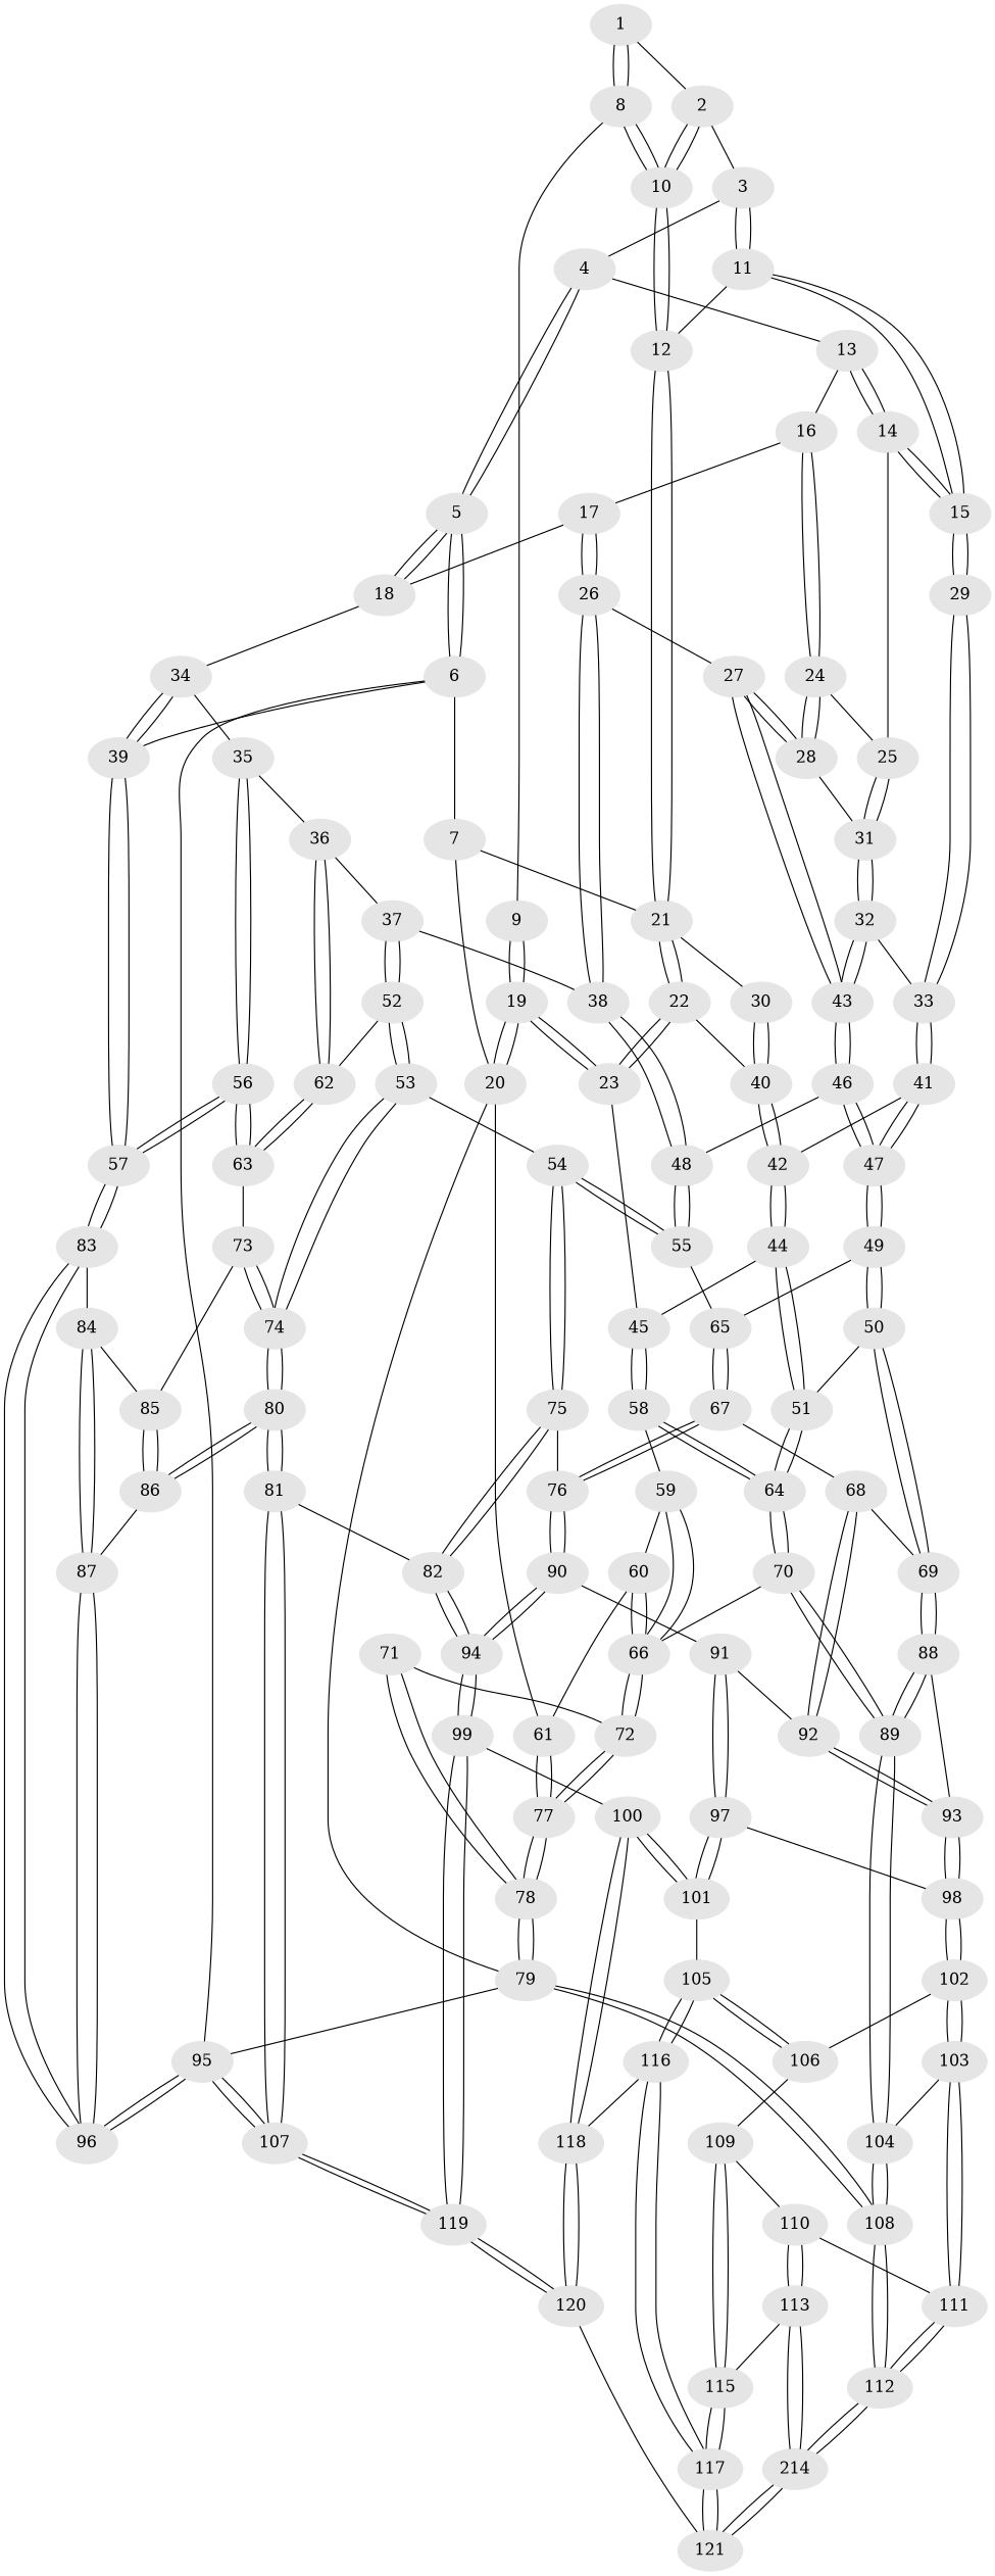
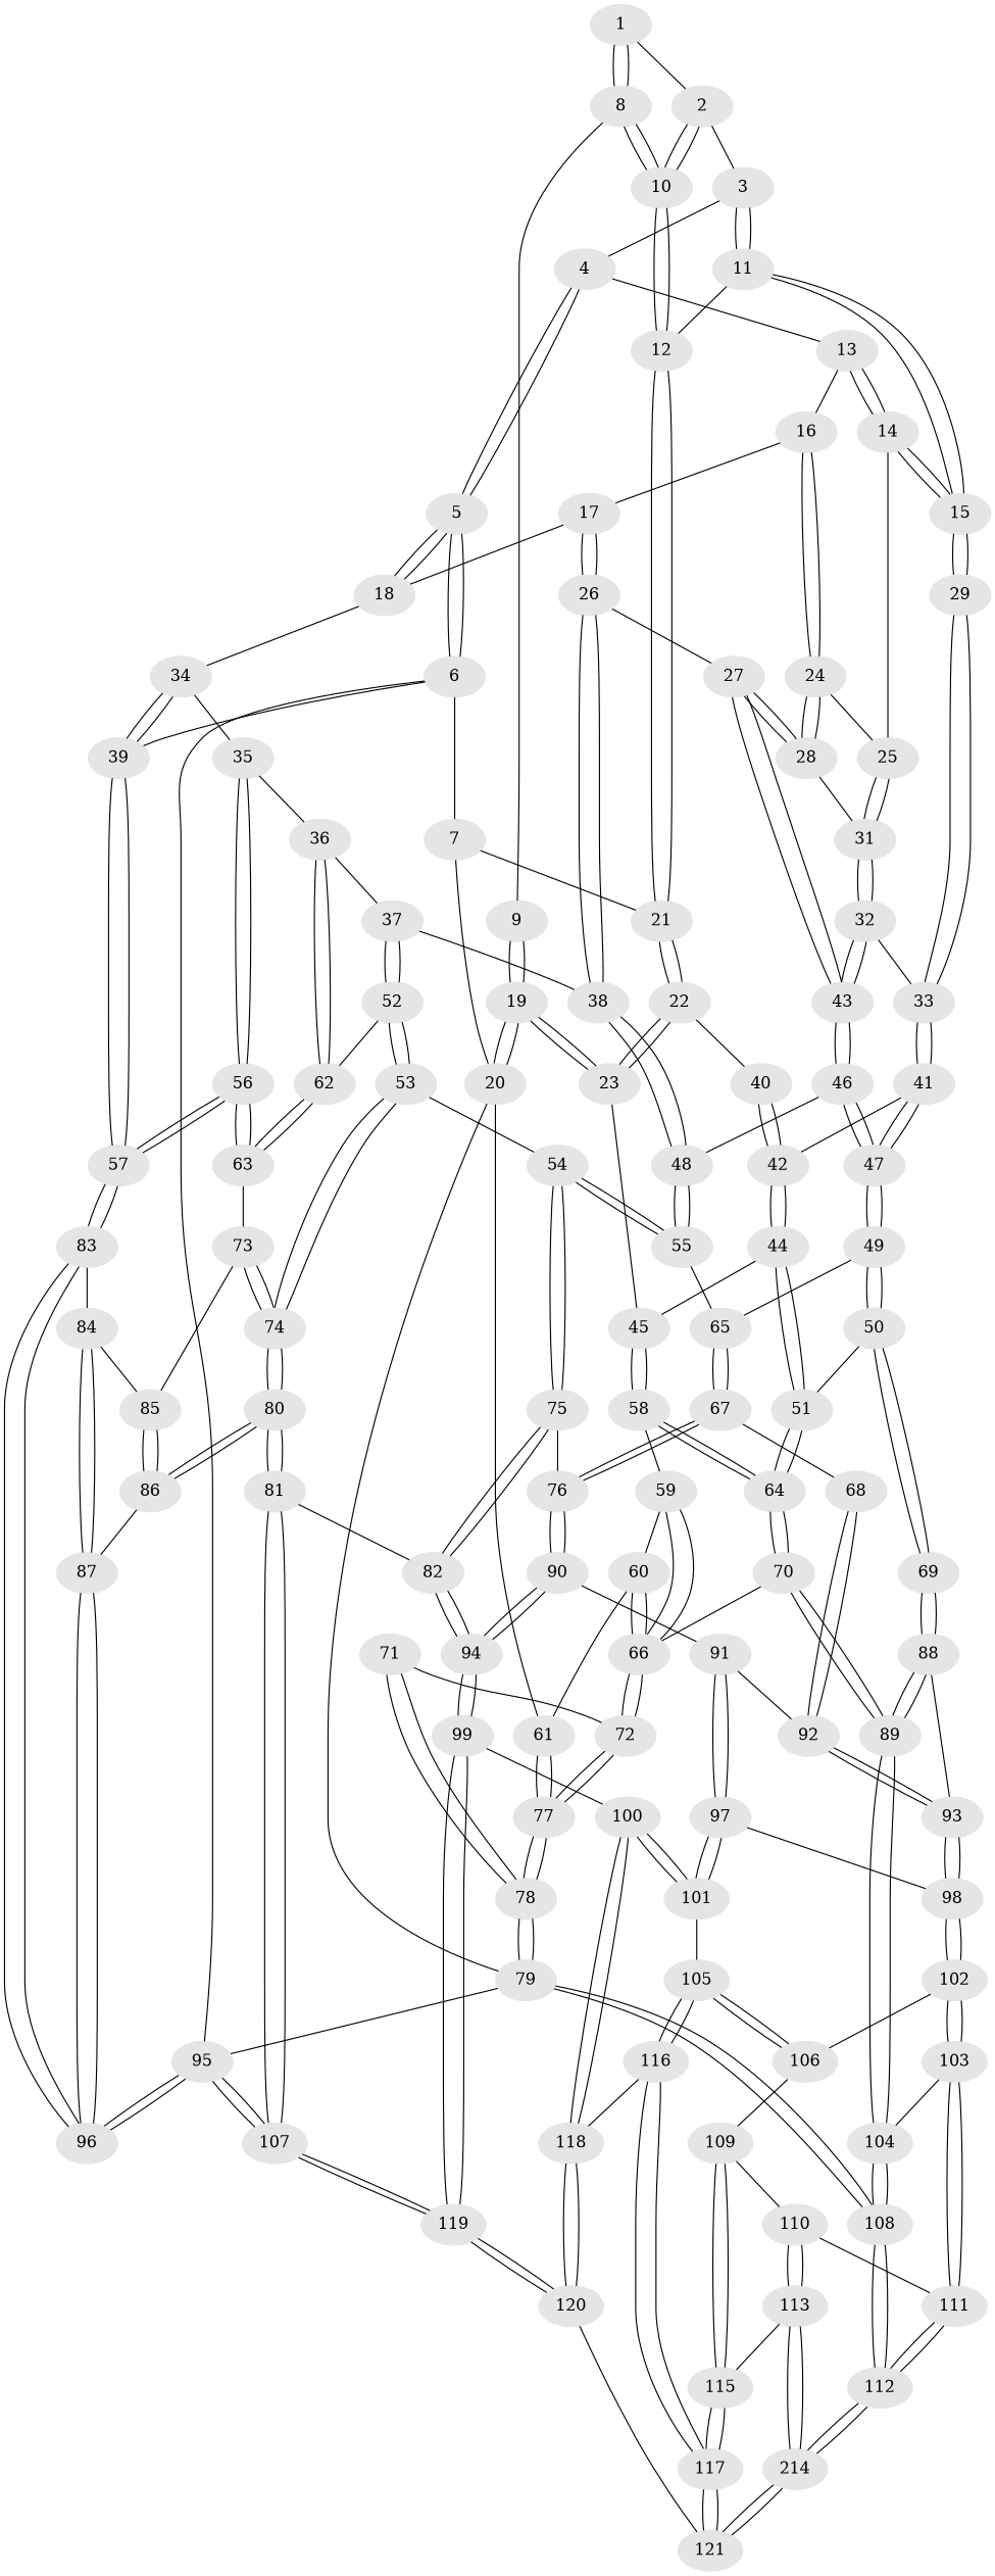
  graph {
    node [color=gray90 style=filled]
    1
    2
    8
    3
    10
    9
    4
    11
    12
    5
    13
    15
    6
    18
    14
    16
    7
    39
    95
    34
    20
    21
    57
    107
    96
    19
    61
    79
    23
    29
    22
-   30
    25
    17
    24
    31
    33
    26
    28
    27
    38
    35
    45
    77
    108
    40
    42
    58
    32
    43
    48
    46
    41
    47
    36
    56
    37
    62
    63
    52
    53
    55
    83
    44
    49
    51
    64
    59
    50
    65
    69
    67
    88
    70
    54
    74
    75
    80
    76
    82
    73
    84
    60
    66
    72
    78
    85
    89
    68
    92
    90
    93
    71
    104
    86
    81
    94
    91
    112
    87
    119
    99
    98
    97
    101
    102
    100
    105
    103
    106
    118
    120
    116
    111
    109
    117
    110
    115
    n119 [label=214]
    113
    121
    1 -- 2
    1 -- 8
    1 -- 8
    2 -- 3
    2 -- 10
    2 -- 10
    8 -- 10
    8 -- 10
    8 -- 9
    3 -- 4
    3 -- 11
    3 -- 11
    10 -- 12
    10 -- 12
    9 -- 19
    9 -- 19
    4 -- 5
    4 -- 5
    4 -- 13
    11 -- 12
    11 -- 15
    11 -- 15
    12 -- 21
    12 -- 21
    5 -- 6
    5 -- 6
    5 -- 18
    5 -- 18
    13 -- 14
    13 -- 14
    13 -- 16
    15 -- 29
    15 -- 29
    6 -- 7
    6 -- 39
    6 -- 95
    18 -- 34
    14 -- 15
    14 -- 15
    14 -- 25
    16 -- 17
    16 -- 24
    16 -- 24
    7 -- 20
    7 -- 21
    39 -- 57
    39 -- 57
    95 -- 107
    95 -- 107
    95 -- 96
    95 -- 96
    34 -- 39
    34 -- 39
    34 -- 35
    20 -- 61
    20 -- 79
    21 -- 22
    21 -- 22
-   21 -- 30
    57 -- 83
    57 -- 83
    107 -- 119
    107 -- 119
    19 -- 20
    19 -- 20
    19 -- 23
    19 -- 23
    61 -- 77
    61 -- 77
    79 -- 95
    79 -- 108
    79 -- 108
    23 -- 45
    29 -- 33
    29 -- 33
    22 -- 23
    22 -- 23
    22 -- 40
-   30 -- 40
-   30 -- 40
    25 -- 31
    25 -- 31
    17 -- 18
    17 -- 26
    17 -- 26
    24 -- 25
    24 -- 28
    24 -- 28
    31 -- 32
    31 -- 32
    33 -- 41
    33 -- 41
    26 -- 27
    26 -- 38
    26 -- 38
    28 -- 31
    27 -- 28
    27 -- 28
    27 -- 43
    27 -- 43
    38 -- 48
    38 -- 48
    35 -- 36
    35 -- 56
    35 -- 56
    45 -- 58
    45 -- 58
    77 -- 78
    77 -- 78
    108 -- 112
    108 -- 112
    40 -- 42
    40 -- 42
    42 -- 44
    42 -- 44
    58 -- 64
    58 -- 64
    58 -- 59
    32 -- 33
    32 -- 43
    32 -- 43
    43 -- 46
    43 -- 46
    48 -- 55
    48 -- 55
    46 -- 48
    46 -- 47
    46 -- 47
    41 -- 42
    41 -- 47
    41 -- 47
    47 -- 49
    47 -- 49
    36 -- 37
    36 -- 62
    36 -- 62
    56 -- 57
    56 -- 57
    56 -- 63
    56 -- 63
    37 -- 38
    37 -- 52
    37 -- 52
    62 -- 63
    62 -- 63
    63 -- 73
    52 -- 62
    52 -- 53
    52 -- 53
    53 -- 54
    53 -- 74
    53 -- 74
    55 -- 65
    83 -- 96
    83 -- 96
    83 -- 84
    44 -- 45
    44 -- 51
    44 -- 51
    49 -- 50
    49 -- 50
    49 -- 65
    51 -- 64
    51 -- 64
    64 -- 70
    64 -- 70
    59 -- 60
    59 -- 66
    59 -- 66
    50 -- 51
    50 -- 69
    50 -- 69
    65 -- 67
    65 -- 67
    69 -- 88
    69 -- 88
    67 -- 76
    67 -- 76
    67 -- 68
    88 -- 89
    88 -- 89
    88 -- 93
    70 -- 66
    70 -- 89
    70 -- 89
    54 -- 55
    54 -- 55
    54 -- 75
    54 -- 75
    74 -- 80
    74 -- 80
    75 -- 76
    75 -- 82
    75 -- 82
    80 -- 86
    80 -- 86
    80 -- 81
    80 -- 81
    76 -- 90
    76 -- 90
    82 -- 94
    82 -- 94
    73 -- 74
    73 -- 74
    73 -- 85
    84 -- 85
    84 -- 87
    84 -- 87
    60 -- 61
    60 -- 66
    60 -- 66
    66 -- 72
    66 -- 72
    72 -- 77
    72 -- 77
    78 -- 79
    78 -- 79
    85 -- 86
    85 -- 86
    89 -- 104
    89 -- 104
-   68 -- 69
    68 -- 92
    68 -- 92
    92 -- 93
    92 -- 93
    90 -- 94
    90 -- 94
    90 -- 91
    93 -- 98
    93 -- 98
    71 -- 72
    71 -- 78
    71 -- 78
    104 -- 108
    104 -- 108
    86 -- 87
    81 -- 107
    81 -- 107
    81 -- 82
    94 -- 99
    94 -- 99
    91 -- 92
    91 -- 97
    91 -- 97
    112 -- n119
    112 -- n119
    87 -- 96
    87 -- 96
    119 -- 120
    119 -- 120
    99 -- 119
    99 -- 119
    99 -- 100
    98 -- 102
    98 -- 102
    97 -- 98
    97 -- 101
    97 -- 101
    101 -- 105
    102 -- 103
    102 -- 103
    102 -- 106
    100 -- 101
    100 -- 101
    100 -- 118
    100 -- 118
    105 -- 106
    105 -- 106
    105 -- 116
    105 -- 116
    103 -- 104
    103 -- 111
    103 -- 111
    106 -- 109
    118 -- 120
    118 -- 120
    120 -- 121
    116 -- 118
    116 -- 117
    116 -- 117
    111 -- 112
    111 -- 112
    109 -- 110
    109 -- 115
    109 -- 115
    117 -- 121
    117 -- 121
    110 -- 111
    110 -- 113
    110 -- 113
    115 -- 117
    115 -- 117
    n119 -- 121
    n119 -- 121
    113 -- 115
    113 -- n119
    113 -- n119
  }
